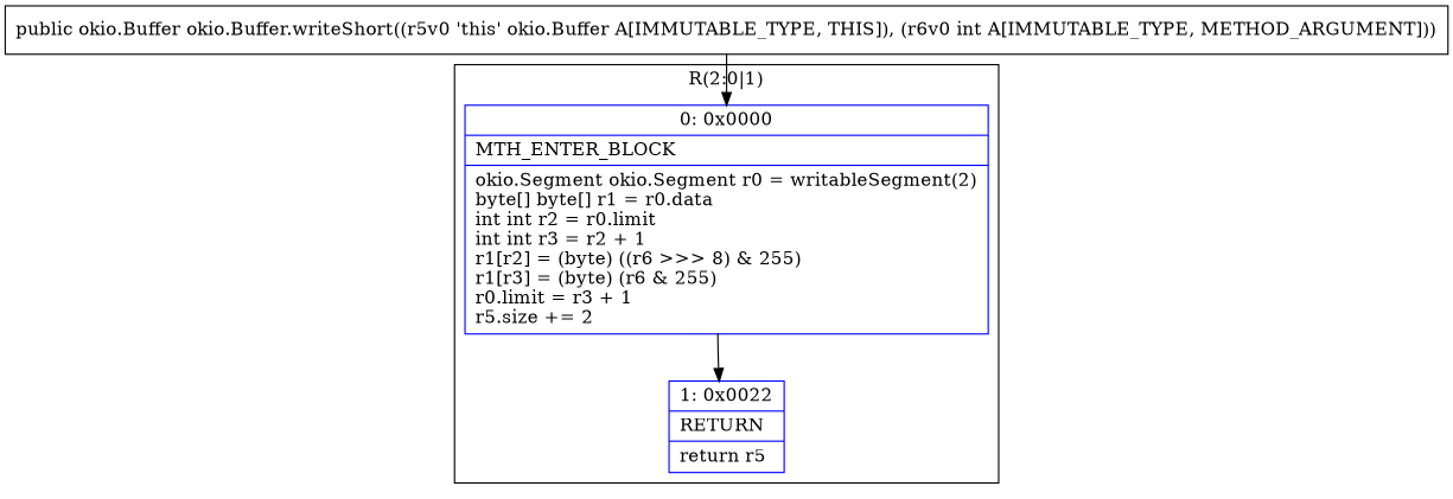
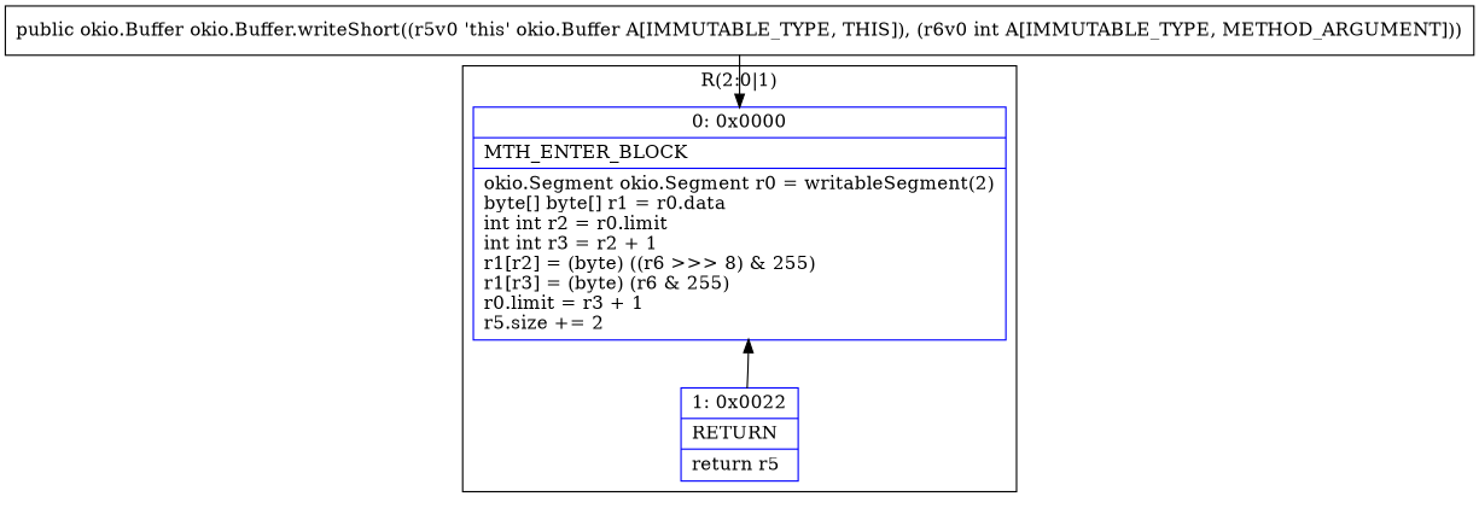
  digraph {
    node [color=blue shape=record]
    n1 [label="{0\:\ 0x0000|MTH_ENTER_BLOCK\l|okio.Segment okio.Segment r0 = writableSegment(2)\lbyte[] byte[] r1 = r0.data\lint int r2 = r0.limit\lint int r3 = r2 + 1\lr1[r2] = (byte) ((r6 \>\>\> 8) & 255)\lr1[r3] = (byte) (r6 & 255)\lr0.limit = r3 + 1\lr5.size += 2\l}"]
    n2 [label="{1\:\ 0x0022|RETURN\l|return r5\l}"]
    n3 [label="{public okio.Buffer okio.Buffer.writeShort((r5v0 'this' okio.Buffer A[IMMUTABLE_TYPE, THIS]), (r6v0 int A[IMMUTABLE_TYPE, METHOD_ARGUMENT])) }" color=""]
    subgraph cluster_1 {
      label="R(2:0|1)"
      n1
      n2
    }
-   n1 -> n2
+   n2 -> n1
    n3 -> n1
  }
